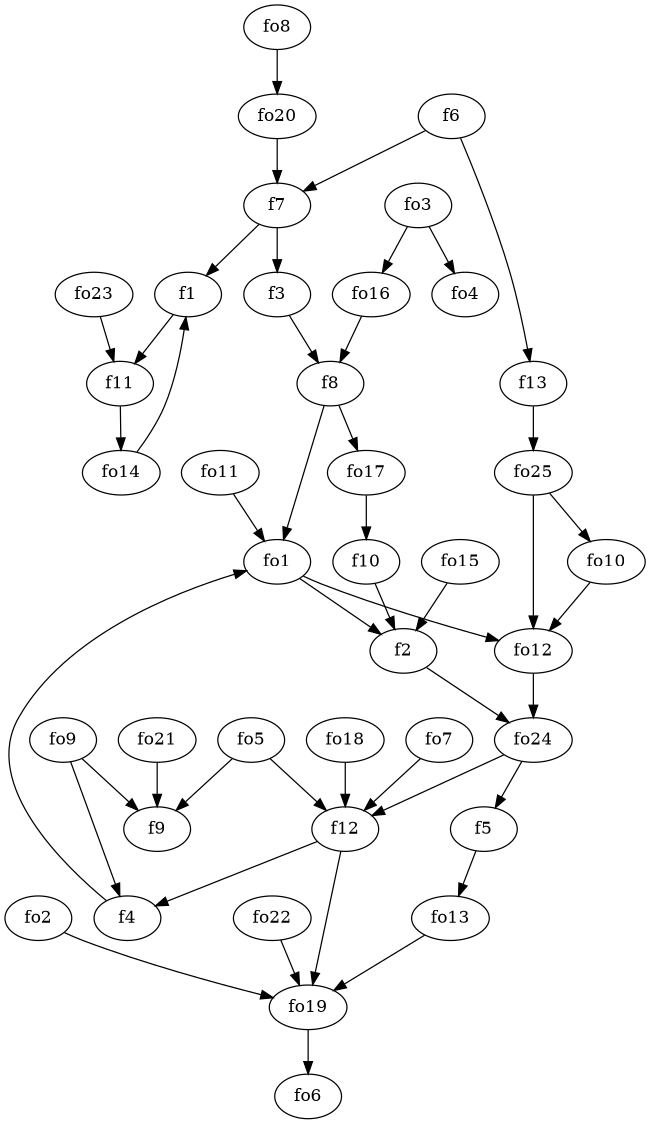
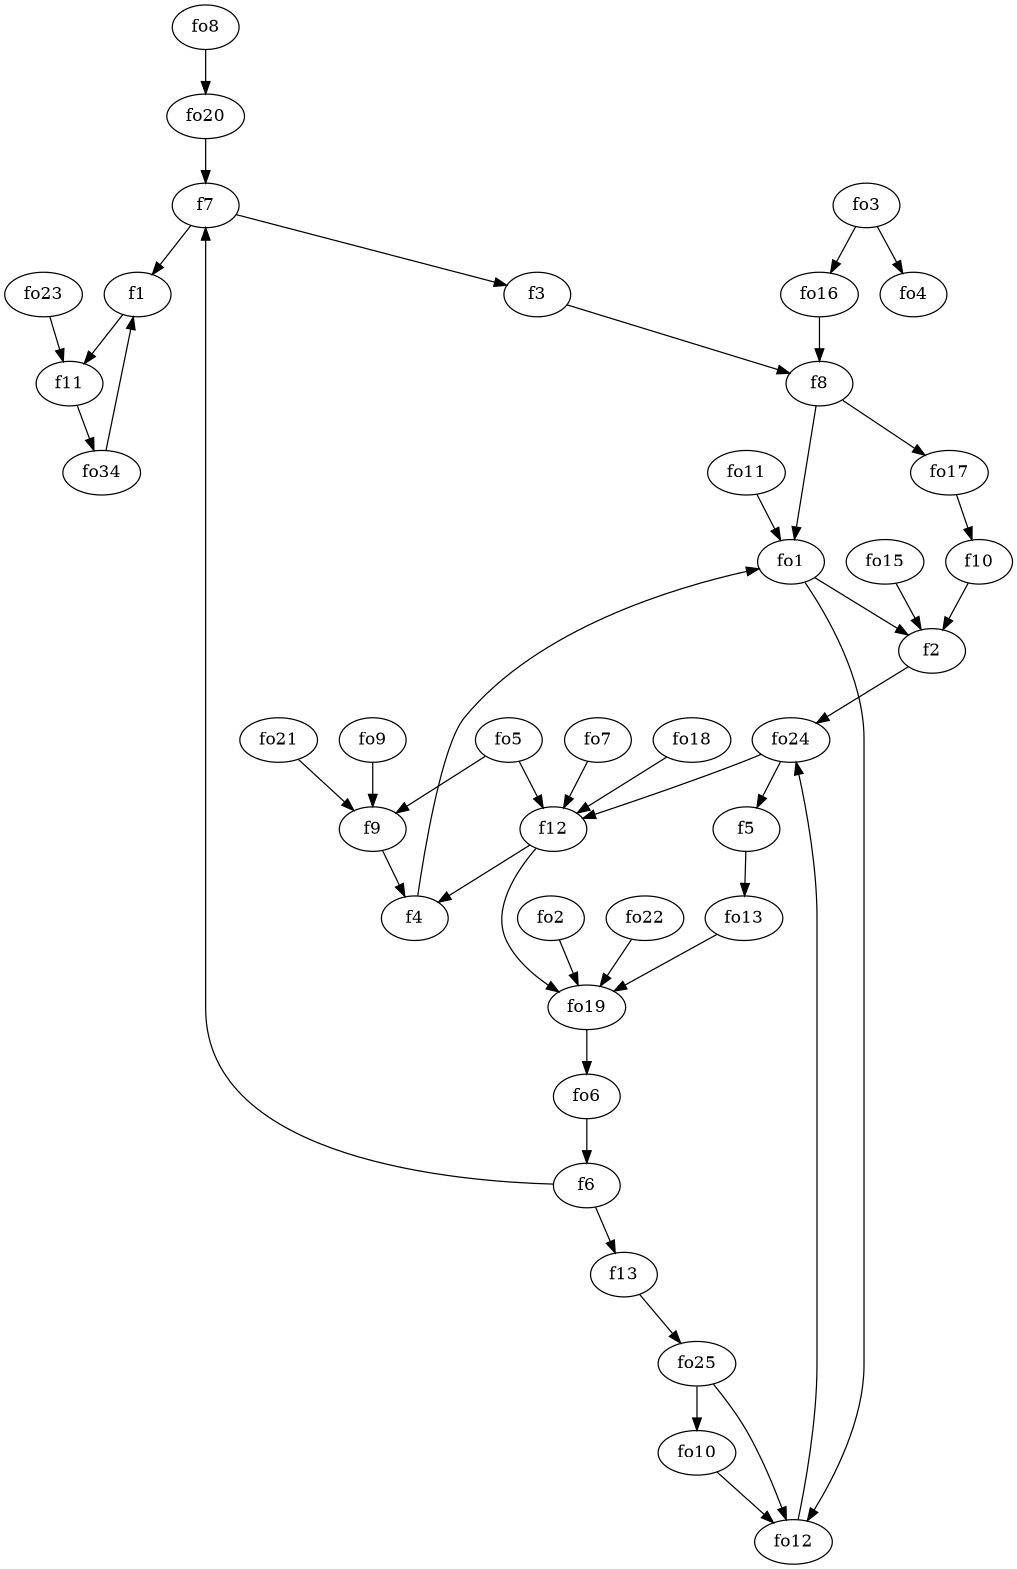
  strict digraph {
    edge [weight=2]
    f1
    f11
-   fo14
+   fo14 [label=fo34]
    f2
    fo24
    fo10
    fo12
    f3
    f8
    f7
    fo1
    fo17
    f4
    f5
    fo13
    fo19
    f6
    f13
    fo25
    f10
    f9
    f12
    fo6
    fo2
    fo3
    fo4
    fo16
    fo5
    fo7
    fo8
    fo20
    fo9
    fo11
    fo15
    fo18
    fo21
    fo22
    fo23
    f1 -> f11
    f11 -> fo14
    fo14 -> f1
    f2 -> fo24
    fo24 -> f5
    fo24 -> f12
    fo10 -> fo12
    fo12 -> fo24
    f3 -> f8
    f8 -> fo1
    f8 -> fo17
    f7 -> f1
    f7 -> f3
    fo1 -> f2
    fo1 -> fo12
    fo17 -> f10
    f4 -> fo1
    f5 -> fo13
    fo13 -> fo19
    fo19 -> fo6
    f6 -> f7
    f6 -> f13
    f13 -> fo25
    fo25 -> fo10
    fo25 -> fo12
    f10 -> f2
-   fo9 -> f4
+   f9 -> f4
    f12 -> f4
    f12 -> fo19
+   fo6 -> f6
    fo2 -> fo19
    fo3 -> fo4
    fo3 -> fo16
    fo16 -> f8
    fo5 -> f9
    fo5 -> f12
    fo7 -> f12
    fo8 -> fo20
    fo20 -> f7
    fo9 -> f9
    fo11 -> fo1
    fo15 -> f2
    fo18 -> f12
    fo21 -> f9
    fo22 -> fo19
    fo23 -> f11
  }
